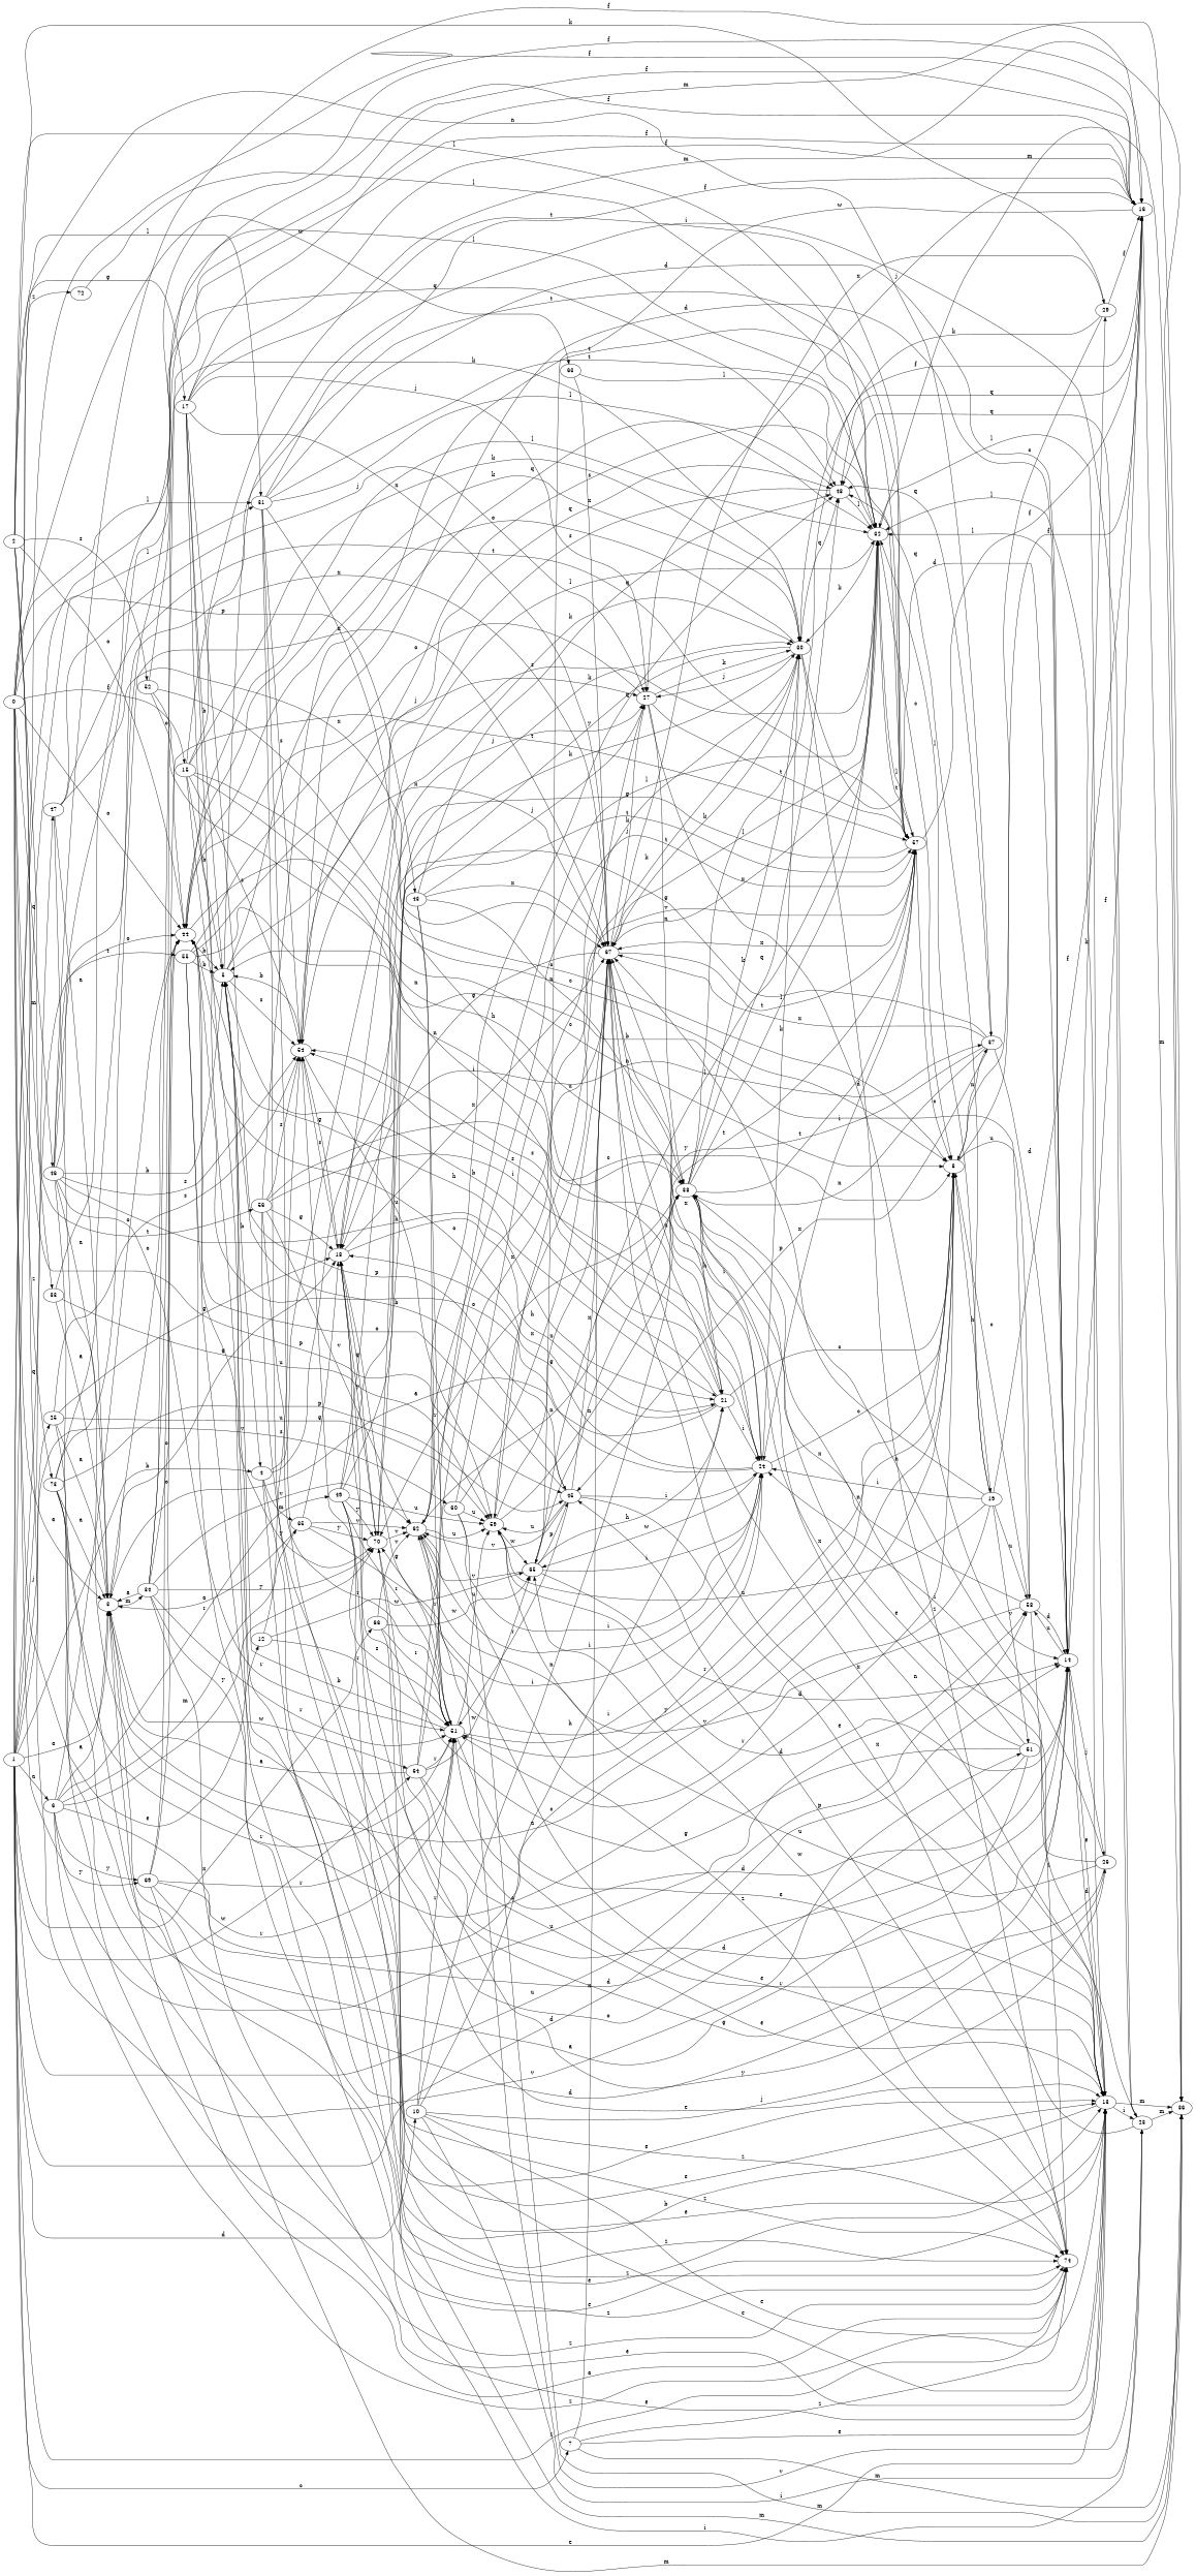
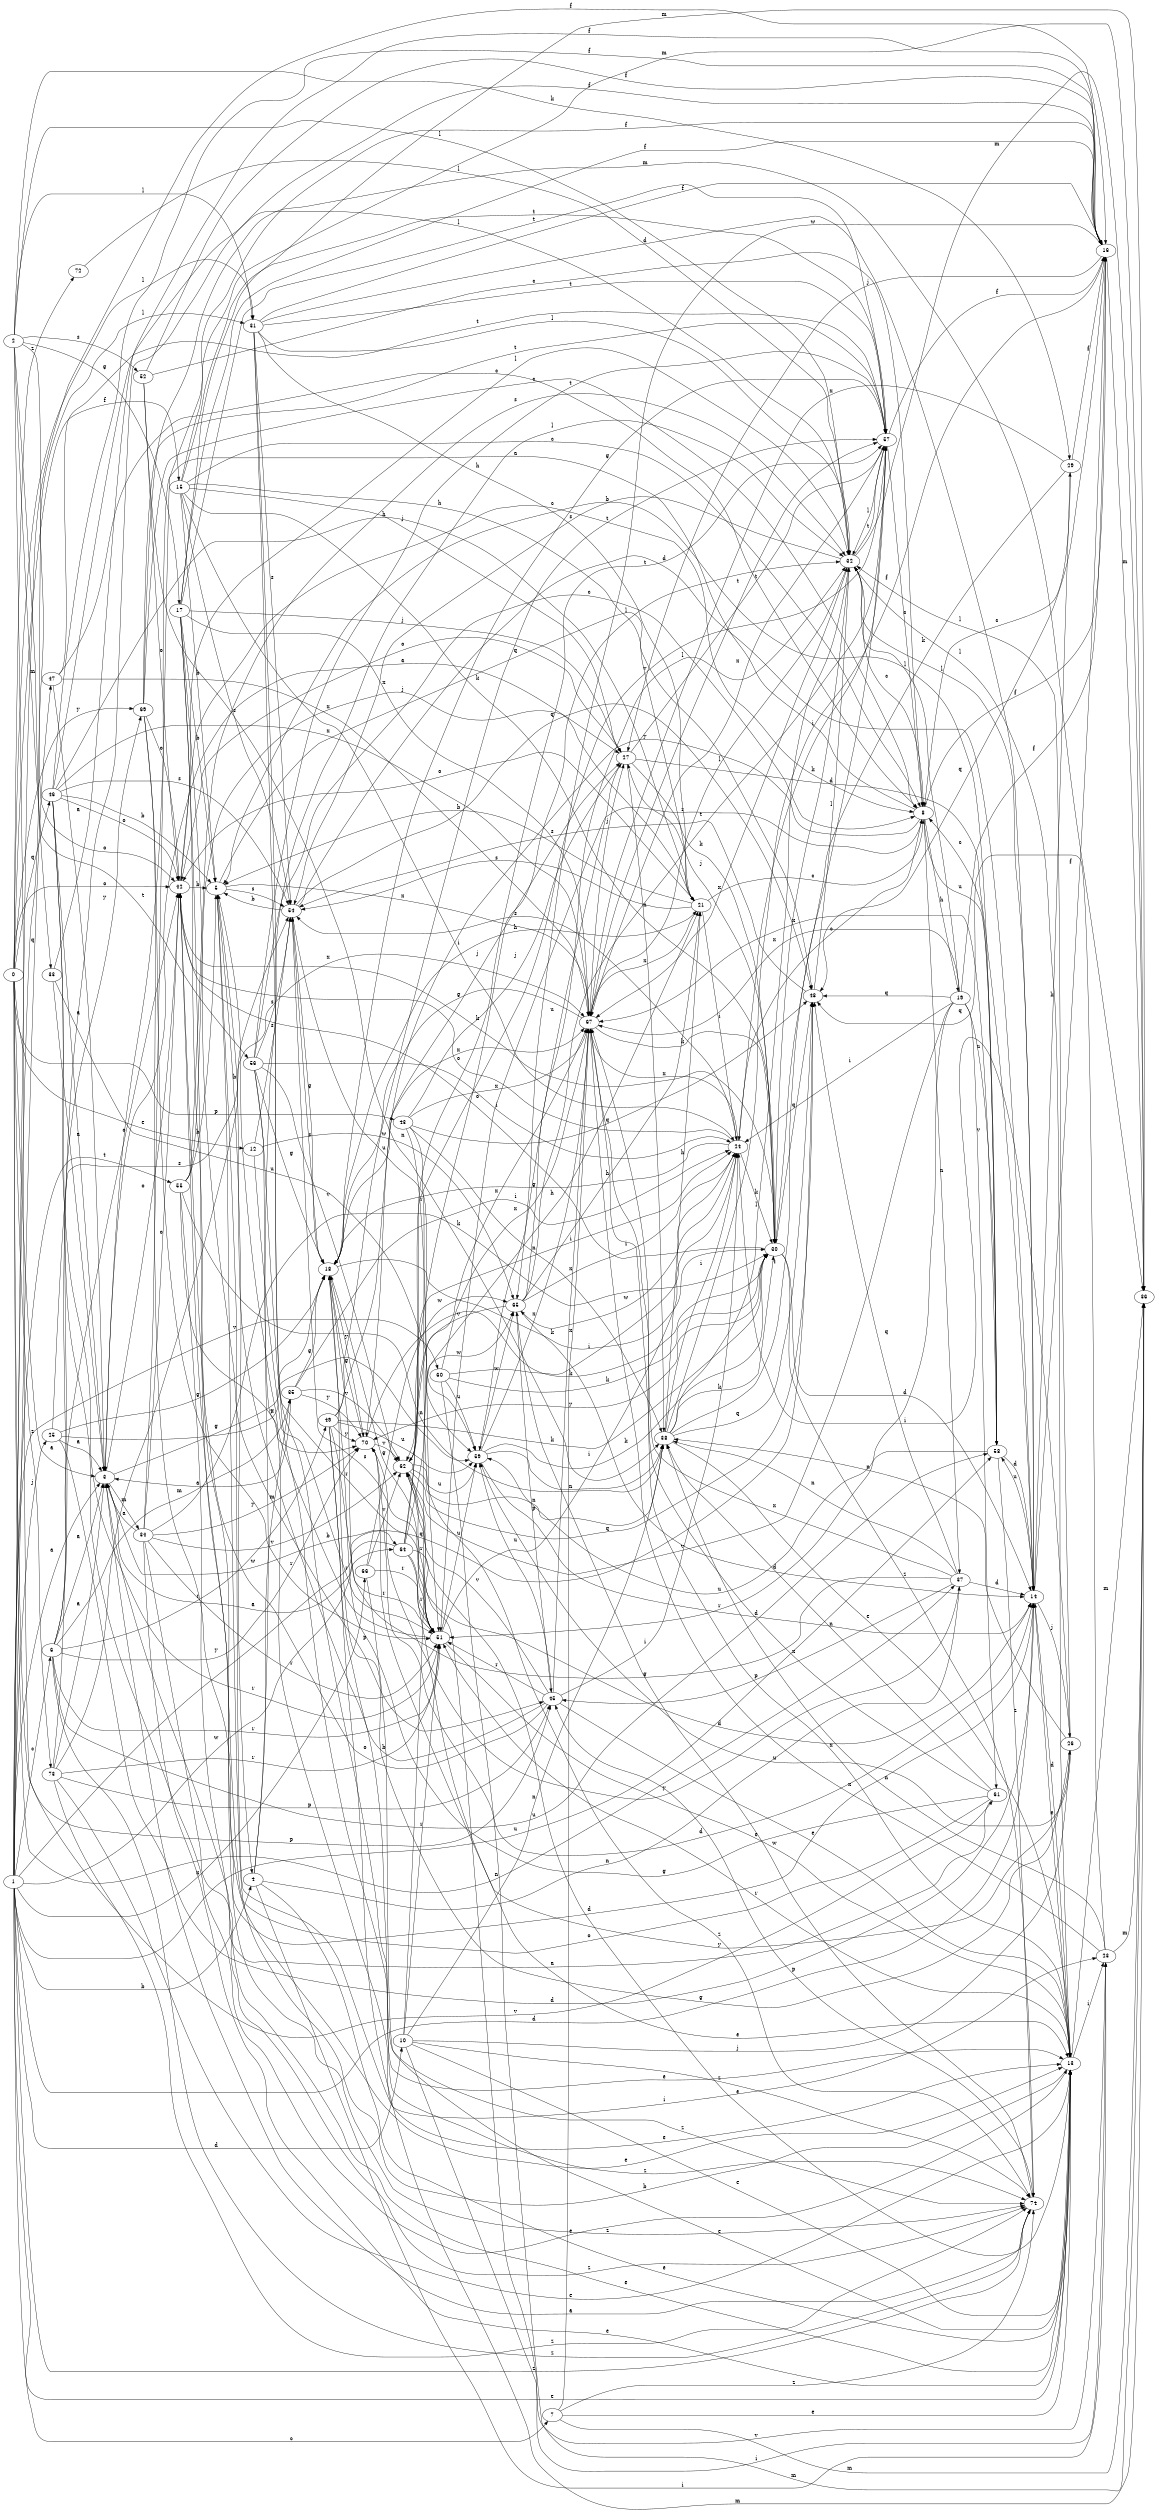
  strict digraph {
    rankdir=LR
    0
    3
    12
    15
    31
    37
-   42 [label=44]
+   42
    43
    45
    46
-   63
    69
    72
    73
    64
    18
    34
    54
    51
    65
    5
    36
    8
    21
    24
    30
    57
    n28 [label=14]
    13
    16
    74
    32
    48
    67
    70
    38
    27
    59
    62
    1
    4
    6
    7
    10
    25
    47
    55
    58
    60
    66
    23
    35
    49
    26
    29
    2
    17
    33
    52
    56
    61
    19
    0 -> 3 [label=a]
    0 -> 12 [label=e]
    0 -> 15 [label=f]
    0 -> 31 [label=l]
    0 -> 37 [label=n]
    0 -> 42 [label=o]
    0 -> 43 [label=p]
    0 -> 45 [label=p]
    0 -> 46 [label=q]
-   0 -> 63 [label=w]
    0 -> 69 [label=y]
    0 -> 72 [label=z]
    0 -> 73 [label=z]
    3 -> 42 [label=o]
    3 -> 64 [label=w]
    3 -> 18 [label=g]
    3 -> 34 [label=m]
    12 -> 54 [label=s]
    12 -> 51 [label=r]
    12 -> 65 [label=w]
    15 -> 54 [label=s]
    15 -> 5 [label=b]
    15 -> 36 [label=m]
    15 -> 8 [label=c]
    15 -> 21 [label=h]
    15 -> 24 [label=i]
    15 -> 30 [label=k]
    15 -> 57 [label=t]
    31 -> 54 [label=s]
    31 -> 21 [label=h]
    31 -> 57 [label=t]
    31 -> n28 [label=d]
    31 -> 13 [label=e]
    31 -> 16 [label=f]
    31 -> 74 [label=z]
    31 -> 32 [label=l]
    37 -> 45 [label=p]
    37 -> 18 [label=g]
    37 -> n28 [label=d]
    37 -> 48 [label=q]
    37 -> 67 [label=x]
    37 -> 70 [label=y]
    37 -> 38 [label=n]
    42 -> 5 [label=b]
    42 -> 8 [label=c]
    42 -> 30 [label=k]
    42 -> 32 [label=l]
    43 -> 51 [label=r]
    43 -> 74 [label=z]
    43 -> 48 [label=q]
    43 -> 67 [label=x]
    43 -> 38 [label=n]
    43 -> 27 [label=j]
    45 -> 42 [label=o]
    45 -> 51 [label=r]
    45 -> 5 [label=b]
    45 -> 24 [label=i]
    45 -> 13 [label=e]
    45 -> 67 [label=x]
    45 -> 59 [label=u]
    45 -> 62 [label=v]
    46 -> 3 [label=a]
    46 -> 42 [label=o]
    46 -> 54 [label=s]
    46 -> 51 [label=r]
    46 -> 5 [label=b]
    46 -> 21 [label=h]
    46 -> 13 [label=e]
    46 -> 16 [label=f]
    46 -> 32 [label=l]
    46 -> 67 [label=x]
-   63 -> 32 [label=l]
-   63 -> 67 [label=x]
    69 -> 42 [label=o]
    69 -> 51 [label=r]
    69 -> 36 [label=m]
    69 -> 8 [label=c]
    69 -> 57 [label=t]
    69 -> n28 [label=d]
    72 -> 32 [label=l]
    73 -> 3 [label=a]
    73 -> 45 [label=p]
    73 -> 51 [label=r]
    73 -> 13 [label=e]
    73 -> 16 [label=f]
    73 -> 74 [label=z]
    73 -> 67 [label=x]
    64 -> 3 [label=a]
    64 -> 51 [label=r]
    64 -> 65 [label=w]
    64 -> n28 [label=d]
    64 -> 13 [label=e]
    64 -> 32 [label=l]
    64 -> 67 [label=x]
    18 -> 54 [label=s]
    18 -> 21 [label=h]
    18 -> 30 [label=k]
    18 -> 67 [label=x]
    18 -> 70 [label=y]
    34 -> 3 [label=a]
    34 -> 42 [label=o]
    34 -> 51 [label=r]
    34 -> 30 [label=k]
    34 -> 13 [label=e]
    34 -> 16 [label=f]
    34 -> 74 [label=z]
    34 -> 70 [label=y]
    34 -> 62 [label=v]
    54 -> 18 [label=g]
    54 -> 5 [label=b]
    54 -> n28 [label=d]
    54 -> 48 [label=q]
    54 -> 59 [label=u]
    51 -> 18 [label=g]
    51 -> 54 [label=s]
    51 -> 5 [label=b]
    51 -> 24 [label=i]
    51 -> 13 [label=e]
    51 -> 59 [label=u]
    65 -> 45 [label=p]
    65 -> 21 [label=h]
    65 -> 24 [label=i]
    65 -> 57 [label=t]
    65 -> n28 [label=d]
    65 -> 32 [label=l]
    65 -> 62 [label=v]
    5 -> 54 [label=s]
    5 -> 48 [label=q]
    5 -> 67 [label=x]
    5 -> 4 [label=b]
    5 -> 23 [label=i]
    8 -> 3 [label=a]
    8 -> 37 [label=n]
    8 -> 51 [label=r]
    8 -> 16 [label=f]
    8 -> 70 [label=y]
    8 -> 58 [label=u]
    8 -> 19 [label=h]
    21 -> 3 [label=a]
    21 -> 42 [label=o]
    21 -> 54 [label=s]
    21 -> 5 [label=b]
    21 -> 8 [label=c]
    21 -> 24 [label=i]
    21 -> 67 [label=x]
    24 -> 42 [label=o]
    24 -> 18 [label=g]
    24 -> 54 [label=s]
    24 -> 65 [label=w]
    24 -> 8 [label=c]
    24 -> 30 [label=k]
    24 -> 67 [label=x]
    30 -> 42 [label=o]
    30 -> n28 [label=d]
    30 -> 74 [label=z]
    30 -> 48 [label=q]
    30 -> 70 [label=y]
    30 -> 27 [label=j]
    57 -> 18 [label=g]
    57 -> 8 [label=c]
    57 -> 24 [label=i]
    57 -> 16 [label=f]
    57 -> 32 [label=l]
    57 -> 67 [label=x]
    57 -> 62 [label=v]
    n28 -> 13 [label=e]
    n28 -> 16 [label=f]
    n28 -> 32 [label=l]
    n28 -> 58 [label=u]
    n28 -> 26 [label=j]
    n28 -> 29 [label=k]
    13 -> 51 [label=r]
    13 -> 5 [label=b]
    13 -> 36 [label=m]
    13 -> n28 [label=d]
    13 -> 32 [label=l]
    13 -> 67 [label=x]
    13 -> 23 [label=i]
    16 -> 65 [label=w]
    16 -> 36 [label=m]
    16 -> 48 [label=q]
    16 -> 27 [label=j]
    74 -> 3 [label=a]
    74 -> 45 [label=p]
    74 -> 65 [label=w]
    32 -> 54 [label=s]
    32 -> 36 [label=m]
    32 -> 8 [label=c]
    32 -> 30 [label=k]
    32 -> 57 [label=t]
    32 -> 67 [label=x]
    48 -> 54 [label=s]
    48 -> 32 [label=l]
    67 -> 18 [label=g]
    67 -> 30 [label=k]
    67 -> 57 [label=t]
    67 -> 32 [label=l]
    67 -> 27 [label=j]
    70 -> 18 [label=g]
    70 -> 30 [label=k]
    70 -> n28 [label=d]
    70 -> 62 [label=v]
    38 -> 21 [label=h]
    38 -> 24 [label=i]
    38 -> 30 [label=k]
    38 -> 57 [label=t]
    38 -> 13 [label=e]
    38 -> 16 [label=f]
    38 -> 32 [label=l]
    38 -> 48 [label=q]
    27 -> 42 [label=o]
    27 -> 30 [label=k]
    27 -> 57 [label=t]
    27 -> n28 [label=d]
    27 -> 38 [label=n]
    27 -> 59 [label=u]
    59 -> 65 [label=w]
    59 -> 30 [label=k]
    59 -> n28 [label=d]
    59 -> 67 [label=x]
    59 -> 38 [label=n]
    62 -> 51 [label=r]
    62 -> 24 [label=i]
    62 -> 57 [label=t]
    62 -> 13 [label=e]
    62 -> 48 [label=q]
    62 -> 38 [label=n]
    62 -> 59 [label=u]
    1 -> 3 [label=a]
    1 -> 31 [label=l]
    1 -> 64 [label=w]
    1 -> n28 [label=d]
    1 -> 13 [label=e]
    1 -> 16 [label=f]
    1 -> 74 [label=z]
    1 -> 48 [label=q]
    1 -> 4 [label=b]
-   1 -> 6 [label=a]
+   1 -> 6 [label=c]
    1 -> 7 [label=c]
    1 -> 10 [label=d]
    1 -> 25 [label=j]
    1 -> 47 [label=q]
    1 -> 55 [label=t]
    1 -> 58 [label=u]
    1 -> 60 [label=v]
    1 -> 66 [label=x]
    4 -> 37 [label=n]
    4 -> 13 [label=e]
    4 -> 32 [label=l]
    4 -> 23 [label=i]
    4 -> 35 [label=m]
    6 -> 3 [label=a]
    6 -> 42 [label=o]
    6 -> 69 [label=y]
    6 -> 51 [label=r]
    6 -> 74 [label=z]
    6 -> 70 [label=y]
    6 -> 58 [label=u]
    6 -> 35 [label=m]
    6 -> 49 [label=r]
    7 -> 36 [label=m]
    7 -> 13 [label=e]
    7 -> 74 [label=z]
    7 -> 67 [label=x]
    10 -> 51 [label=r]
    10 -> 21 [label=h]
    10 -> 13 [label=e]
    10 -> 74 [label=z]
    10 -> 38 [label=n]
    10 -> 23 [label=i]
    10 -> 26 [label=j]
    25 -> 3 [label=a]
    25 -> 18 [label=g]
    25 -> 54 [label=s]
    25 -> n28 [label=d]
    25 -> 59 [label=u]
    47 -> 3 [label=a]
    47 -> 8 [label=c]
    47 -> 57 [label=t]
    47 -> 67 [label=x]
-   47 -> 27 [label=j]
+   15 -> 27 [label=j]
    55 -> 5 [label=b]
    55 -> 13 [label=e]
    55 -> 32 [label=s]
    55 -> 70 [label=y]
    55 -> 38 [label=n]
    55 -> 27 [label=j]
    58 -> 51 [label=r]
    58 -> 5 [label=b]
    58 -> 8 [label=c]
    58 -> n28 [label=d]
    58 -> 74 [label=z]
    58 -> 67 [label=x]
    60 -> 36 [label=m]
    60 -> 24 [label=i]
    60 -> 30 [label=k]
    60 -> 67 [label=x]
    60 -> 59 [label=u]
    66 -> 51 [label=r]
    66 -> 65 [label=w]
    66 -> 13 [label=e]
    66 -> 62 [label=v]
    23 -> 36 [label=m]
    23 -> 48 [label=q]
    23 -> 67 [label=x]
    23 -> 38 [label=n]
    23 -> 62 [label=v]
    35 -> 3 [label=a]
    35 -> 18 [label=g]
    35 -> 24 [label=i]
    35 -> 70 [label=y]
    35 -> 62 [label=v]
    49 -> 51 [label=r]
    49 -> 36 [label=m]
    49 -> 30 [label=k]
    49 -> 57 [label=t]
    49 -> 74 [label=z]
    49 -> 70 [label=y]
    49 -> 27 [label=j]
    49 -> 59 [label=u]
    26 -> 18 [label=g]
    26 -> 24 [label=i]
    26 -> 32 [label=l]
    26 -> 70 [label=y]
    26 -> 38 [label=n]
    26 -> 59 [label=u]
    29 -> 8 [label=c]
    29 -> 30 [label=k]
    29 -> 16 [label=f]
    29 -> 67 [label=x]
    2 -> 31 [label=l]
    2 -> 42 [label=o]
    2 -> 32 [label=l]
    2 -> 29 [label=k]
    2 -> 17 [label=g]
    2 -> 33 [label=m]
    2 -> 52 [label=s]
    2 -> 56 [label=t]
    2 -> 61 [label=v]
    17 -> 45 [label=p]
    17 -> 5 [label=b]
    17 -> 36 [label=m]
    17 -> 57 [label=t]
    17 -> 13 [label=e]
    17 -> 16 [label=f]
    17 -> 74 [label=z]
    17 -> 67 [label=x]
    17 -> 27 [label=j]
    33 -> 3 [label=a]
    33 -> 16 [label=f]
    33 -> 59 [label=u]
    52 -> 42 [label=o]
    52 -> 8 [label=c]
    52 -> 16 [label=f]
    52 -> 38 [label=n]
    56 -> 18 [label=g]
    56 -> 54 [label=s]
    56 -> 51 [label=r]
    56 -> 8 [label=c]
    56 -> 24 [label=i]
    56 -> 57 [label=t]
    56 -> 13 [label=e]
    56 -> 62 [label=v]
    61 -> 3 [label=a]
    61 -> 42 [label=o]
    61 -> 18 [label=g]
    61 -> 67 [label=x]
    61 -> 38 [label=n]
    19 -> 24 [label=i]
    19 -> 16 [label=f]
    19 -> 32 [label=l]
    19 -> 48 [label=q]
    19 -> 67 [label=x]
    19 -> 59 [label=u]
    19 -> 62 [label=v]
    19 -> 58 [label=u]
    19 -> 61 [label=v]
  }
